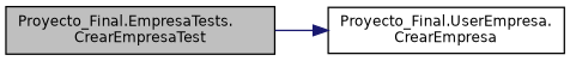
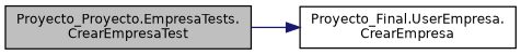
  digraph {
    rankdir=LR
    node [color=black fontname=Helvetica fontsize=10 shape=record style=filled]
-   n1 [fillcolor=grey75 fontcolor=black height=0.2 label="Proyecto_Final.EmpresaTests.\lCrearEmpresaTest" width=0.4]
+   n1 [fillcolor=grey75 fontcolor=black height=0.2 label="Proyecto_Proyecto.EmpresaTests.\lCrearEmpresaTest" width=0.4]
    n2 [fillcolor=white height=0.2 label="Proyecto_Final.UserEmpresa.\lCrearEmpresa" width=0.4]
    n1 -> n2 [color=midnightblue fontname=Helvetica fontsize=10 labelfontname=Helvetica labelfontsize=10 style=solid]
  }
